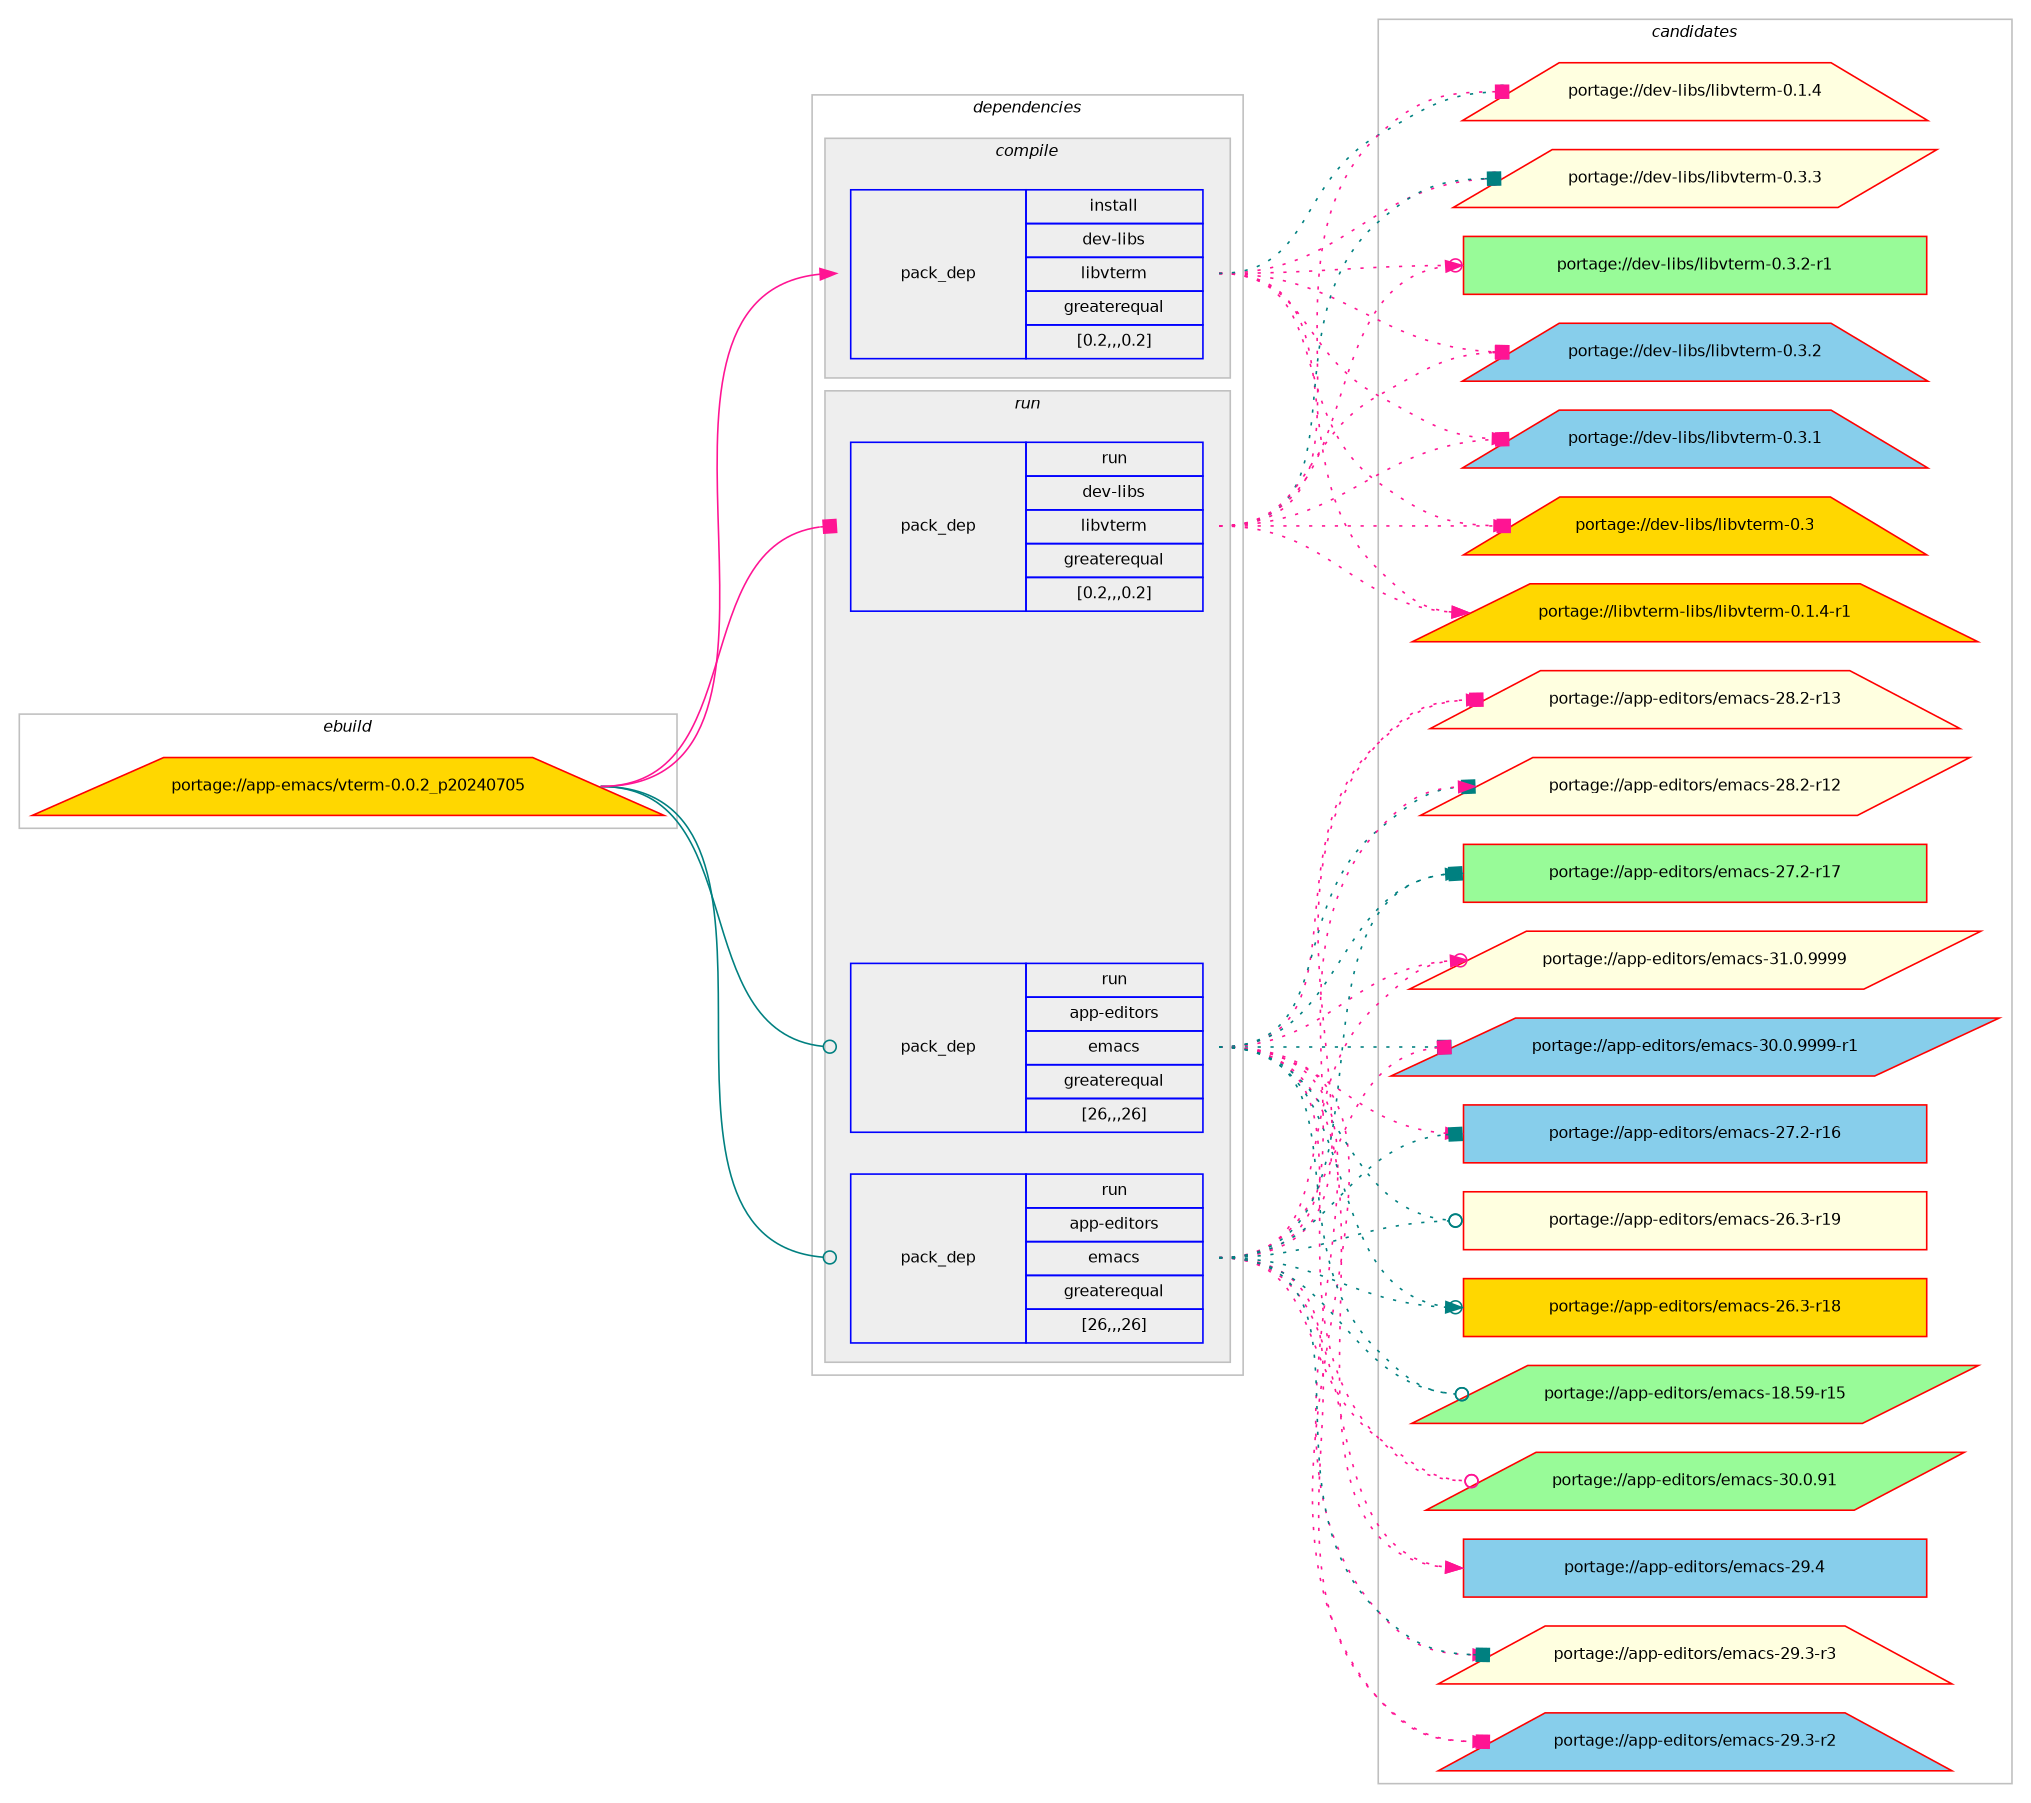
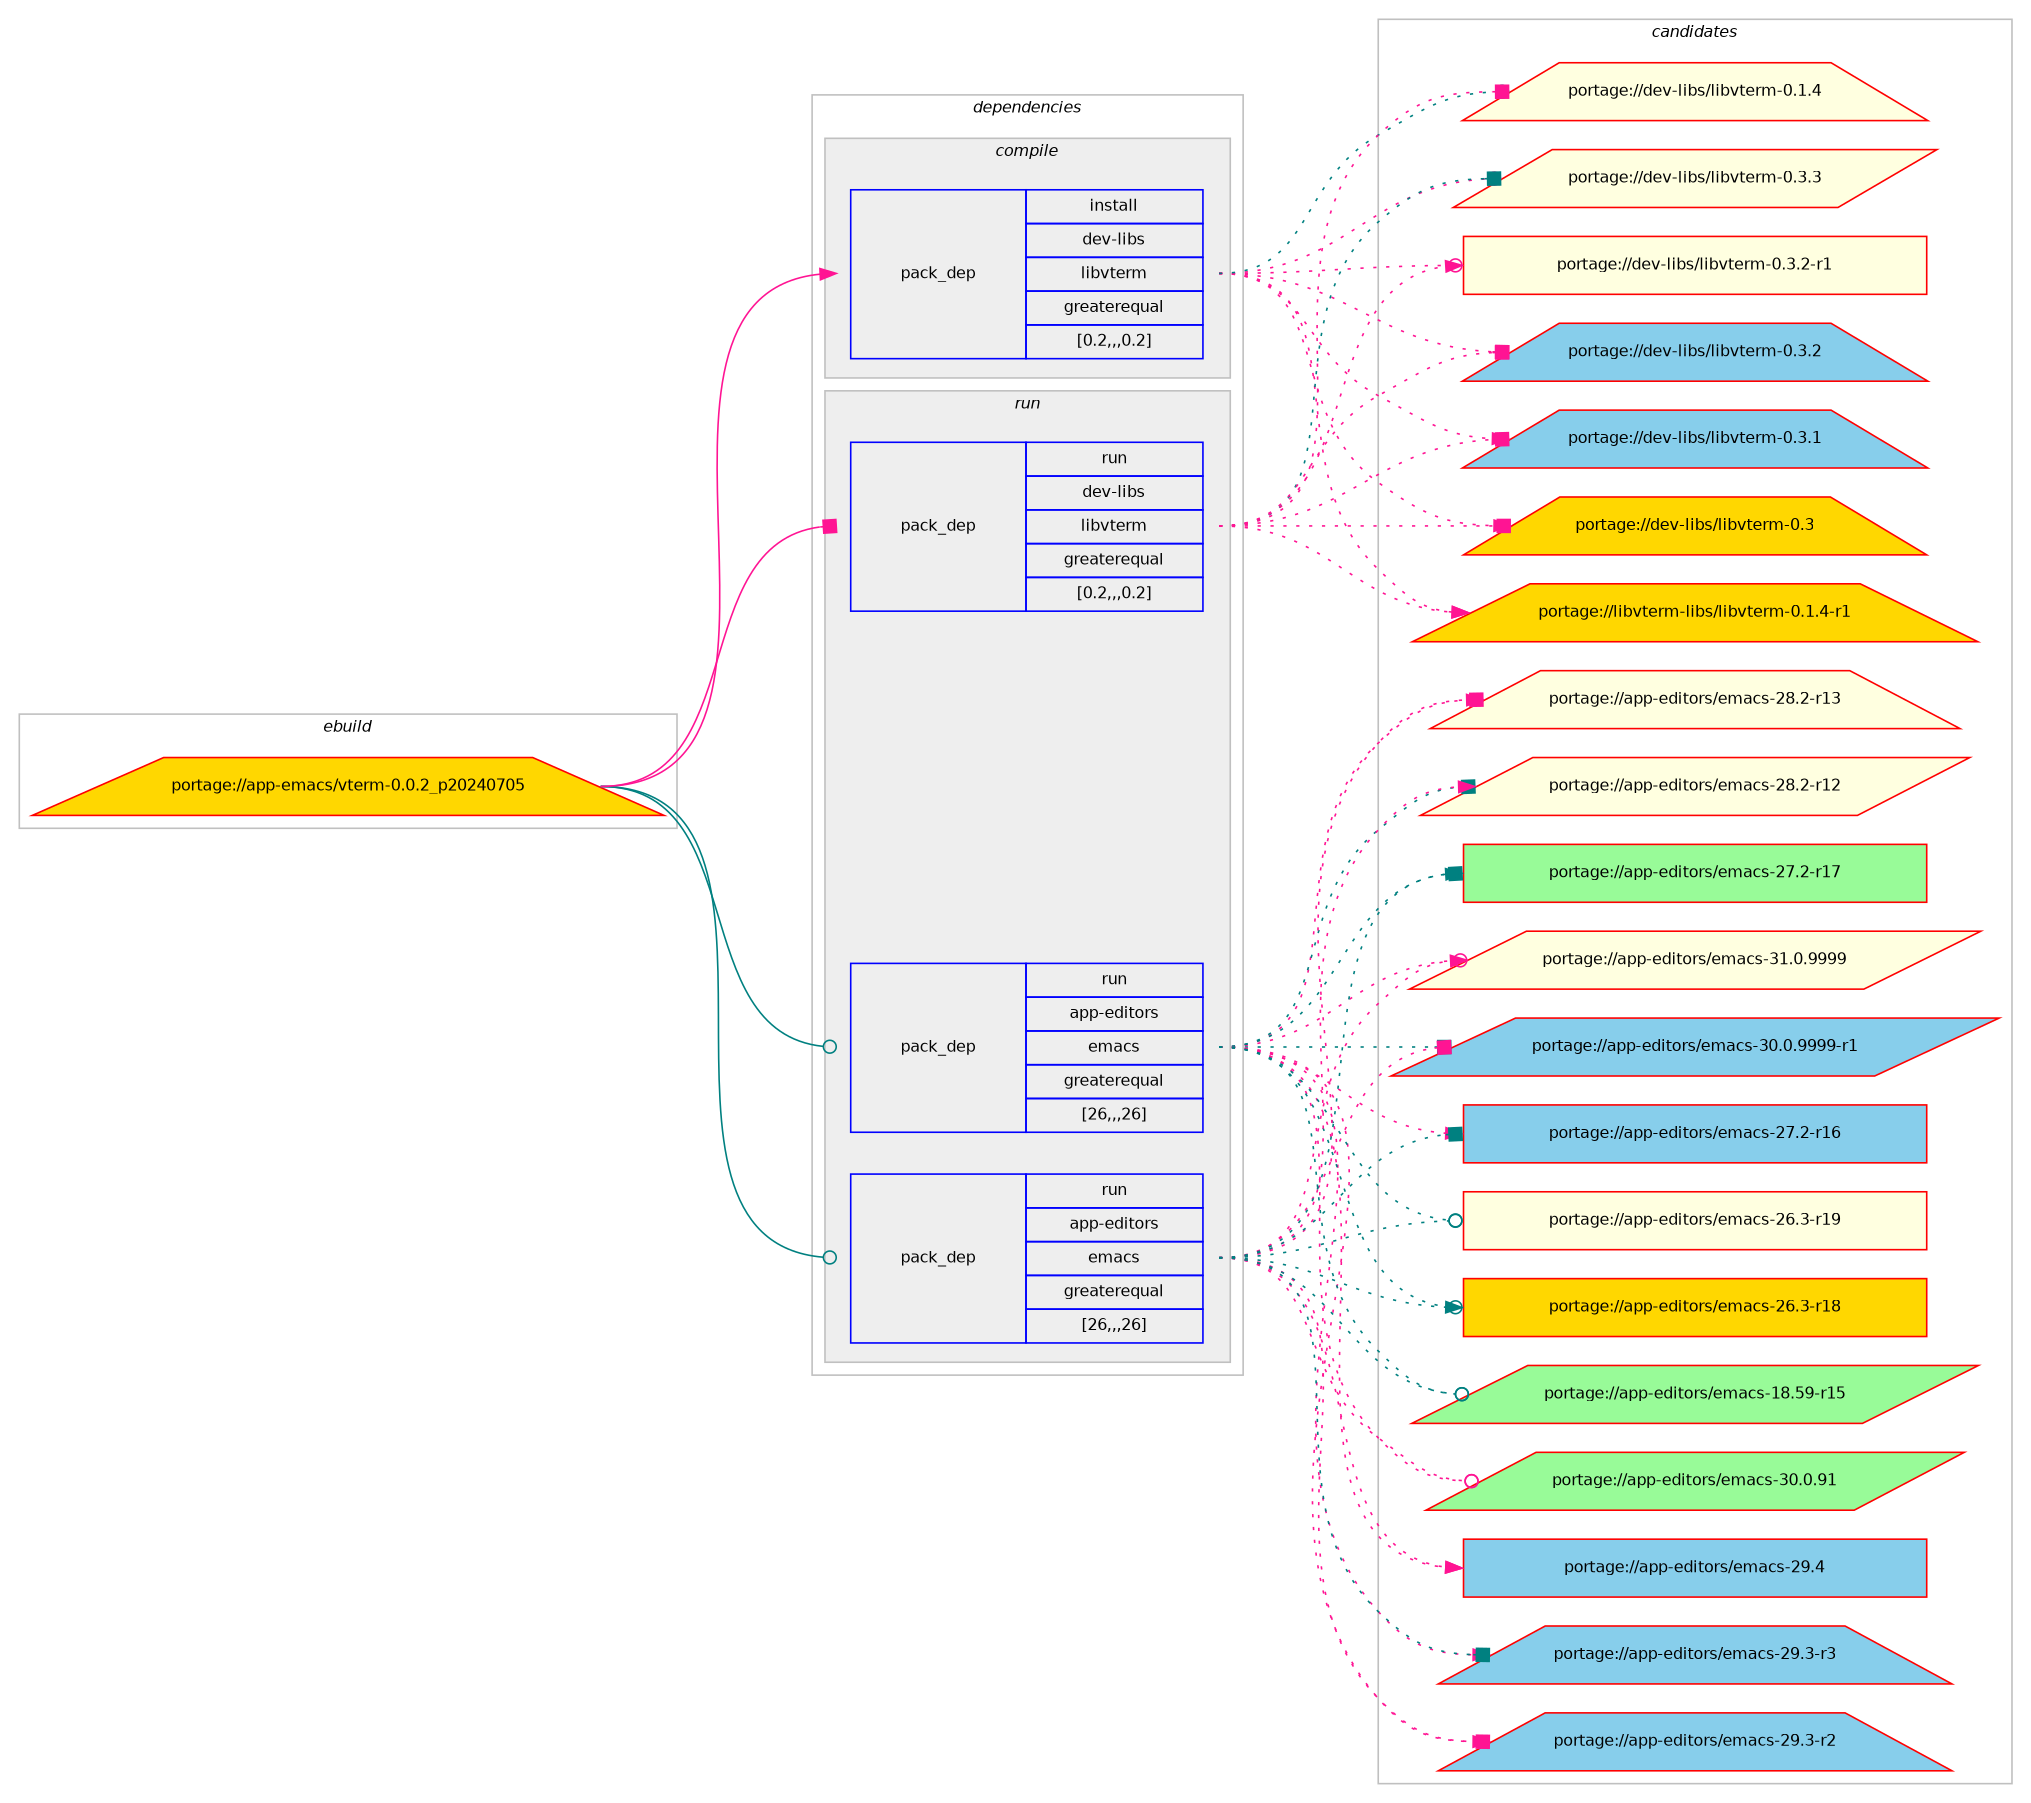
  digraph {
    compound=true
    concentrate=true
    fontname=Helvetica
    fontsize=10
    newrank=true
    rankdir=LR
    ranksep=1.5
    node [color=red fillcolor=lightyellow fontname=Helvetica fontsize=10 shape=trapezium style=filled]
    edge [arrowhead=normal color=deeppink headport=w style=dotted tailport=e weight=100]
    n1 [fillcolor=gold label="portage://app-emacs/vterm-0.0.2_p20240705" width=4]
    n2 [color=blue label=<<TABLE BORDER="0" CELLBORDER="1" CELLSPACING="0" CELLPADDING="4" WIDTH="220"><TR><TD ROWSPAN="6" CELLPADDING="30">pack_dep</TD></TR><TR><TD WIDTH="110">install</TD></TR><TR><TD>dev-libs</TD></TR><TR><TD>libvterm</TD></TR><TR><TD>greaterequal</TD></TR><TR><TD>[0.2,,,0.2]</TD></TR></TABLE>> shape=none fillcolor="" style=""]
    n3 [color=blue label=<<TABLE BORDER="0" CELLBORDER="1" CELLSPACING="0" CELLPADDING="4" WIDTH="220"><TR><TD ROWSPAN="6" CELLPADDING="30">pack_dep</TD></TR><TR><TD WIDTH="110">run</TD></TR><TR><TD>app-editors</TD></TR><TR><TD>emacs</TD></TR><TR><TD>greaterequal</TD></TR><TR><TD>[26,,,26]</TD></TR></TABLE>> shape=none fillcolor="" style=""]
    n4 [color=blue label=<<TABLE BORDER="0" CELLBORDER="1" CELLSPACING="0" CELLPADDING="4" WIDTH="220"><TR><TD ROWSPAN="6" CELLPADDING="30">pack_dep</TD></TR><TR><TD WIDTH="110">run</TD></TR><TR><TD>app-editors</TD></TR><TR><TD>emacs</TD></TR><TR><TD>greaterequal</TD></TR><TR><TD>[26,,,26]</TD></TR></TABLE>> shape=none fillcolor="" style=""]
    n5 [color=blue label=<<TABLE BORDER="0" CELLBORDER="1" CELLSPACING="0" CELLPADDING="4" WIDTH="220"><TR><TD ROWSPAN="6" CELLPADDING="30">pack_dep</TD></TR><TR><TD WIDTH="110">run</TD></TR><TR><TD>dev-libs</TD></TR><TR><TD>libvterm</TD></TR><TR><TD>greaterequal</TD></TR><TR><TD>[0.2,,,0.2]</TD></TR></TABLE>> shape=none fillcolor="" style=""]
    n6 [label="portage://dev-libs/libvterm-0.3.3" shape=parallelogram width=4]
-   n7 [fillcolor=palegreen label="portage://dev-libs/libvterm-0.3.2-r1" shape=box width=4]
+   n7 [label="portage://dev-libs/libvterm-0.3.2-r1" shape=box width=4]
    n8 [fillcolor=skyblue label="portage://dev-libs/libvterm-0.3.2" width=4]
    n9 [fillcolor=skyblue label="portage://dev-libs/libvterm-0.3.1" width=4]
    n10 [fillcolor=gold label="portage://dev-libs/libvterm-0.3" width=4]
    n11 [fillcolor=gold label="portage://libvterm-libs/libvterm-0.1.4-r1" width=4]
    n12 [label="portage://dev-libs/libvterm-0.1.4" width=4]
    n13 [label="portage://app-editors/emacs-31.0.9999" shape=parallelogram width=4]
    n14 [fillcolor=skyblue label="portage://app-editors/emacs-30.0.9999-r1" shape=parallelogram width=4]
    n15 [fillcolor=palegreen label="portage://app-editors/emacs-30.0.91" shape=parallelogram width=4]
    n16 [fillcolor=skyblue label="portage://app-editors/emacs-29.4" shape=box width=4]
-   n17 [label="portage://app-editors/emacs-29.3-r3" width=4]
+   n17 [fillcolor=skyblue label="portage://app-editors/emacs-29.3-r3" width=4]
    n18 [fillcolor=skyblue label="portage://app-editors/emacs-29.3-r2" width=4]
    n19 [label="portage://app-editors/emacs-28.2-r13" width=4]
    n20 [label="portage://app-editors/emacs-28.2-r12" shape=parallelogram width=4]
    n21 [fillcolor=palegreen label="portage://app-editors/emacs-27.2-r17" shape=box width=4]
    n22 [fillcolor=skyblue label="portage://app-editors/emacs-27.2-r16" shape=box width=4]
    n23 [label="portage://app-editors/emacs-26.3-r19" shape=box width=4]
    n24 [fillcolor=gold label="portage://app-editors/emacs-26.3-r18" shape=box width=4]
    n25 [fillcolor=palegreen label="portage://app-editors/emacs-18.59-r15" shape=parallelogram width=4]
    subgraph cluster_1 {
      color=gray
      label=<<i>dependencies</i>>
      subgraph cluster_2 {
        color=gray
        fillcolor="#eeeeee"
        label=<<i>compile</i>>
        style=filled
        subgraph sub_3 {
          color=gray
          fillcolor="#eeeeee"
          label=<<i>compile</i>>
          style=filled
          n2
        }
      }
      subgraph cluster_4 {
        color=gray
        fillcolor="#eeeeee"
        label=<<i>compile and run</i>>
        style=filled
      }
      subgraph cluster_5 {
        color=gray
        fillcolor="#eeeeee"
        label=<<i>run</i>>
        style=filled
        subgraph sub_6 {
          color=gray
          fillcolor="#eeeeee"
          label=<<i>run</i>>
          style=filled
          n3
        }
        subgraph sub_7 {
          color=gray
          fillcolor="#eeeeee"
          label=<<i>run</i>>
          style=filled
          n4
        }
        subgraph sub_8 {
          color=gray
          fillcolor="#eeeeee"
          label=<<i>run</i>>
          style=filled
          n5
        }
      }
    }
    subgraph cluster_9 {
      color=gray
      label=<<i>ebuild</i>>
      n1
    }
    subgraph cluster_10 {
      color=gray
      label=<<i>candidates</i>>
      rank=same
      subgraph sub_11 {
        color=black
        label=<<i>candidates</i>>
        nodesep=1
        rank=same
        n6
        n7
        n8
        n9
        n10
        n11
        n12
      }
      subgraph sub_12 {
        color=black
        label=<<i>candidates</i>>
        nodesep=1
        rank=same
        n13
        n14
        n15
        n16
        n17
        n18
        n19
        n20
        n21
        n22
        n23
        n24
        n25
      }
      subgraph sub_13 {
        color=black
        label=<<i>candidates</i>>
        nodesep=1
        rank=same
        n13
        n14
        n15
        n16
        n17
        n18
        n19
        n20
        n21
        n22
        n23
        n24
        n25
      }
      subgraph sub_14 {
        color=black
        label=<<i>candidates</i>>
        nodesep=1
        rank=same
        n6
        n7
        n8
        n9
        n10
        n11
        n12
      }
    }
    n1 -> n2 [style=solid weight=20]
    n1 -> n3 [arrowhead=odot color=teal style=solid weight=20]
    n1 -> n4 [arrowhead=odot color=teal style=solid weight=20]
    n1 -> n5 [arrowhead=box style=solid weight=20]
    n2 -> n6 [arrowhead=odot]
    n2 -> n7 [arrowhead=odot]
    n2 -> n8 [arrowhead=box]
    n2 -> n9
    n2 -> n10
    n2 -> n11
    n2 -> n12 [arrowhead=odot color=teal]
    n3 -> n13 [arrowhead=odot]
    n3 -> n14 [arrowhead=box color=teal]
    n3 -> n15 [arrowhead=odot]
    n3 -> n16
    n3 -> n17
    n3 -> n18
    n3 -> n19
    n3 -> n20 [arrowhead=box color=teal]
    n3 -> n21 [arrowhead=box color=teal]
    n3 -> n22
    n3 -> n23 [arrowhead=odot color=teal]
    n3 -> n24 [arrowhead=odot color=teal]
    n3 -> n25 [arrowhead=odot color=teal]
    n4 -> n13
    n4 -> n14 [arrowhead=box]
    n4 -> n15 [arrowhead=odot]
    n4 -> n16
    n4 -> n17 [arrowhead=box color=teal]
    n4 -> n18 [arrowhead=box]
    n4 -> n19 [arrowhead=box]
    n4 -> n20
    n4 -> n21 [color=teal]
    n4 -> n22 [arrowhead=box color=teal]
    n4 -> n23 [arrowhead=odot color=teal]
    n4 -> n24 [color=teal]
    n4 -> n25 [arrowhead=odot color=teal]
    n5 -> n6 [arrowhead=box color=teal]
    n5 -> n7
    n5 -> n8 [arrowhead=box]
    n5 -> n9 [arrowhead=box]
    n5 -> n10 [arrowhead=box]
    n5 -> n11
    n5 -> n12 [arrowhead=box]
  }
